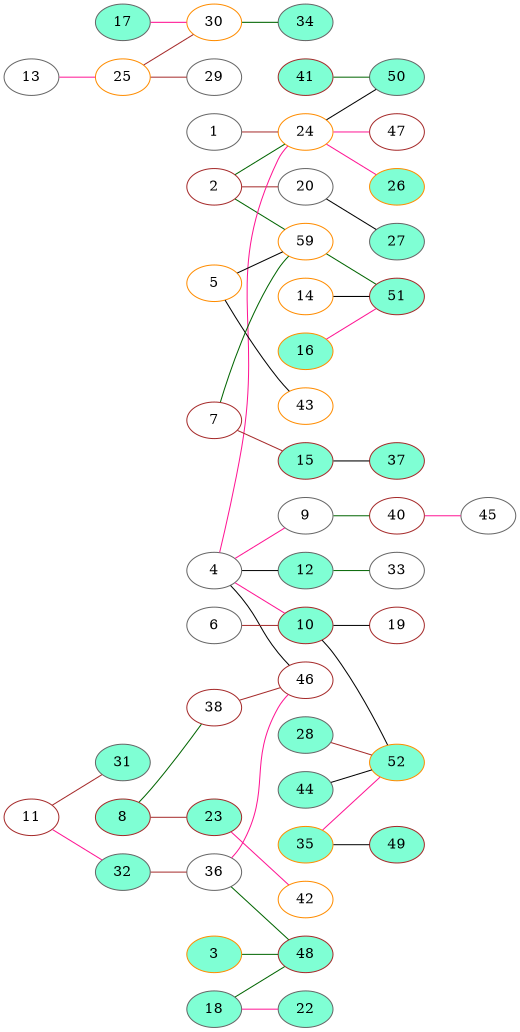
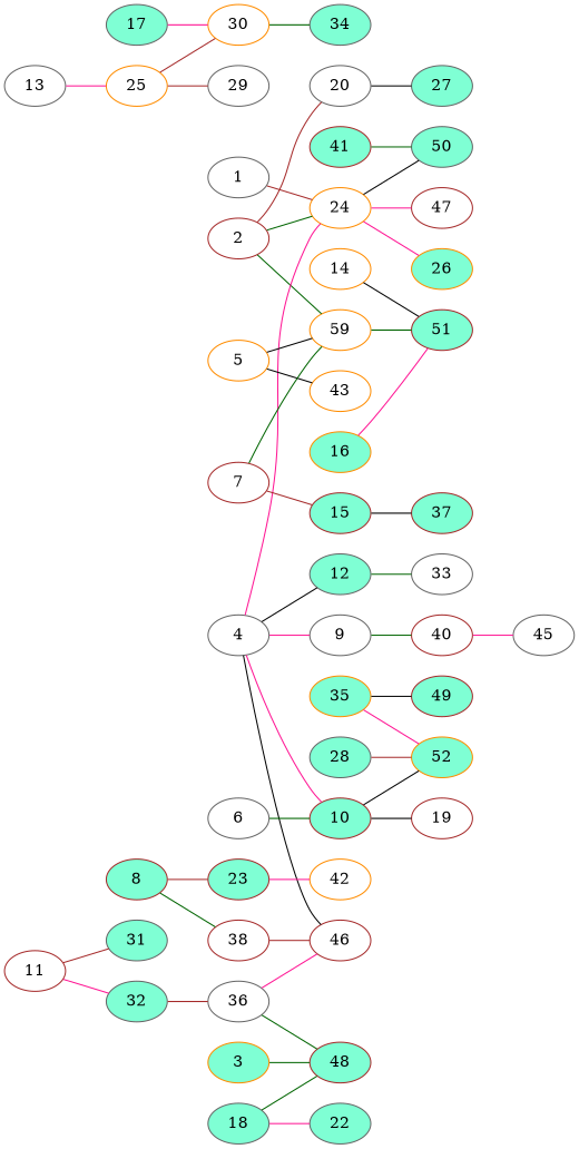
  graph {
    rankdir=LR
    node [color=gray40 fillcolor=white style=filled]
    edge [color=deeppink weight=1.0]
    24 [color=darkorange]
    1
    26 [color=darkorange fillcolor=aquamarine]
    47 [color=brown]
    50 [fillcolor=aquamarine]
    2 [color=brown]
    20
    n8 [color=darkorange label=59]
    27 [fillcolor=aquamarine]
    51 [color=brown fillcolor=aquamarine]
    3 [color=darkorange fillcolor=aquamarine]
    48 [color=brown fillcolor=aquamarine]
    4
    9
    10 [color=brown fillcolor=aquamarine]
    12 [fillcolor=aquamarine]
    46 [color=brown]
    40 [color=brown]
    19 [color=brown]
    52 [color=darkorange fillcolor=aquamarine]
    33
    5 [color=darkorange]
    43 [color=darkorange]
    6
    7 [color=brown]
    15 [color=brown fillcolor=aquamarine]
    37 [color=brown fillcolor=aquamarine]
    8 [color=brown fillcolor=aquamarine]
    23 [color=brown fillcolor=aquamarine]
    38 [color=brown]
    42 [color=darkorange]
    45
    11 [color=brown]
    31 [fillcolor=aquamarine]
    32 [fillcolor=aquamarine]
    36
    25 [color=darkorange]
    13
    30 [color=darkorange]
    29
    14 [color=darkorange]
    16 [color=darkorange fillcolor=aquamarine]
    17 [fillcolor=aquamarine]
    34 [fillcolor=aquamarine]
    18 [fillcolor=aquamarine]
    22 [fillcolor=aquamarine]
    28 [fillcolor=aquamarine]
    35 [color=darkorange fillcolor=aquamarine]
    49 [color=brown fillcolor=aquamarine]
    41 [color=brown fillcolor=aquamarine]
-   44 [fillcolor=aquamarine]
    24 -- 26
    24 -- 47
    24 -- 50 [color=black]
    1 -- 24 [color=brown]
    2 -- 24 [color=darkgreen]
    2 -- 20 [color=brown]
    2 -- n8 [color=darkgreen]
    20 -- 27 [color=black]
    n8 -- 51 [color=darkgreen]
    3 -- 48 [color=darkgreen]
    4 -- 24
    4 -- 9
    4 -- 10
    4 -- 12 [color=black]
    4 -- 46 [color=black]
    9 -- 40 [color=darkgreen]
    10 -- 19 [color=black]
    10 -- 52 [color=black]
    12 -- 33 [color=darkgreen]
    40 -- 45
    5 -- n8 [color=black]
    5 -- 43 [color=black]
-   6 -- 10 [color=brown]
+   6 -- 10 [color=darkgreen]
    7 -- n8 [color=darkgreen]
    7 -- 15 [color=brown]
    15 -- 37 [color=black]
    8 -- 23 [color=brown]
    8 -- 38 [color=darkgreen]
    23 -- 42
    38 -- 46 [color=brown]
    11 -- 31 [color=brown]
    11 -- 32
    32 -- 36 [color=brown]
    36 -- 48 [color=darkgreen]
    36 -- 46
    25 -- 30 [color=brown]
    25 -- 29 [color=brown]
    13 -- 25
    30 -- 34 [color=darkgreen]
    14 -- 51 [color=black]
    16 -- 51
    17 -- 30
    18 -- 48 [color=darkgreen]
    18 -- 22
    28 -- 52 [color=brown]
    35 -- 52
    35 -- 49 [color=black]
    41 -- 50 [color=darkgreen]
-   44 -- 52 [color=black]
  }
